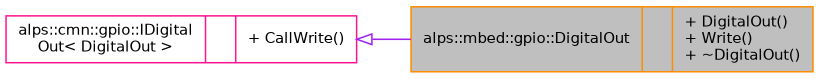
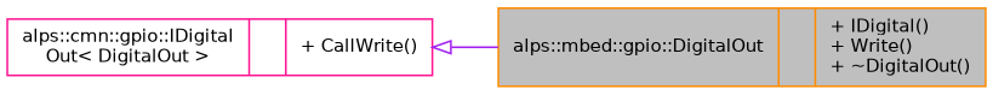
  digraph {
    rankdir=LR
    node [fontname=Helvetica fontsize=10 shape=record style=filled]
-   n1 [color=darkorange fillcolor=grey75 fontcolor=black height=0.2 label="{alps::mbed::gpio::DigitalOut\n||+ DigitalOut()\l+ Write()\l+ ~DigitalOut()\l}" width=0.4]
+   n1 [color=darkorange fillcolor=grey75 fontcolor=black height=0.2 label="{alps::mbed::gpio::DigitalOut\n||+ IDigital()\l+ Write()\l+ ~DigitalOut()\l}" width=0.4]
    n2 [color=deeppink fillcolor=white height=0.2 label="{alps::cmn::gpio::IDigital\lOut\< DigitalOut \>\n||+ CallWrite()\l}" width=0.4]
    n2 -> n1 [arrowtail=onormal color=purple dir=back fontname=Helvetica fontsize=10 labelfontname=Helvetica labelfontsize=10 style=solid]
  }
